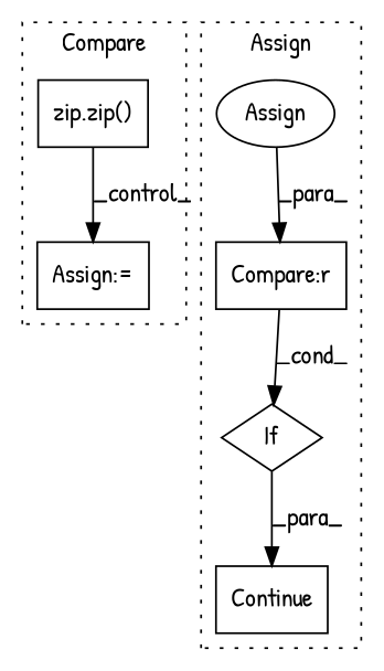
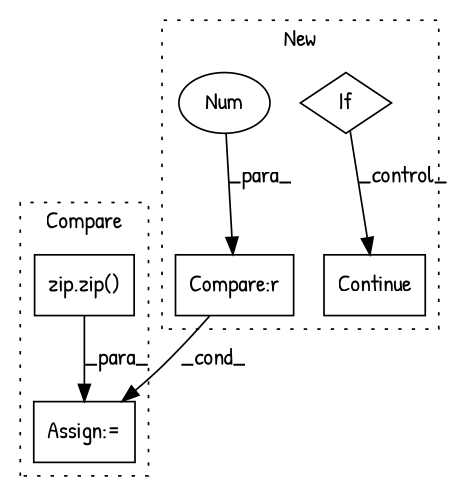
  digraph {
    fontname="Patrick Hand"
    node [fontname="Patrick Hand" l=3 shape=box]
    edge [fontname="Patrick Hand"]
    n1 [a=75 l="4,1" label="zip.zip()" s="3663,3715"]
    n2 [a=68 label="Assign:=" s=3654]
    n3 [a=43 l=8 label=Continue s=3570]
    n4 [a=96 label=If s=3544 shape=diamond]
    n5 [a=40 l=21 label="Compare:r" s=3547]
-   n6 [a=76 l=1 label=Assign s=3567 shape=ellipse]
+   n6 [a=76 l=1 label=Num s=3567 shape=ellipse]
    subgraph cluster_1 {
      label=Compare
      style=dotted
      n1
      n2
    }
    subgraph cluster_2 {
-     label=Assign
+     label=New
      style=dotted
      n3
      n4
      n5
      n6
    }
-   n1 -> n2 [label=_control_]
-   n4 -> n3 [label=_para_]
-   n5 -> n4 [label=_cond_]
+   n1 -> n2 [label=_para_]
+   n4 -> n3 [label=_control_]
+   n5 -> n2 [label=_cond_]
    n6 -> n5 [label=_para_]
  }
